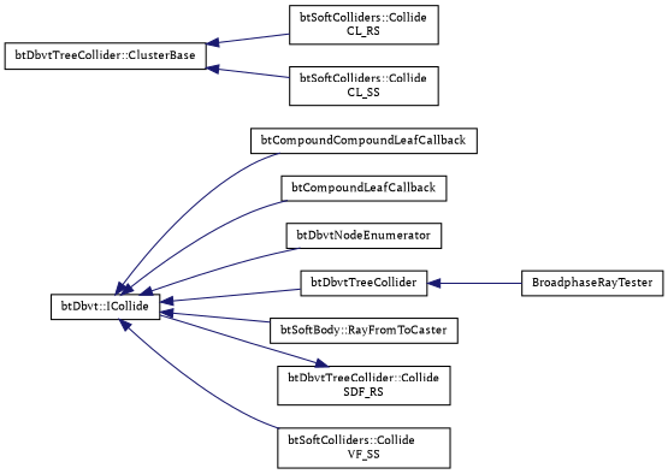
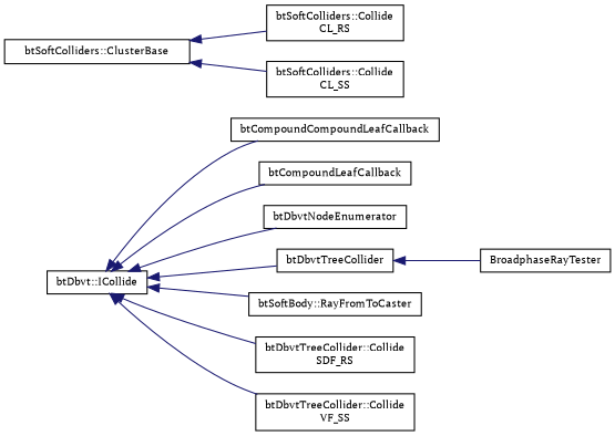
  digraph {
    fontname="PT Serif"
    rankdir=LR
    node [color=black fillcolor=white fontname="PT Serif" fontsize=10 shape=record style=filled]
    edge [color=midnightblue dir=back fontname="PT Serif" fontsize=10 labelfontname=Helvetica labelfontsize=10 style=solid]
    n1 [height=0.2 label="btDbvt::ICollide" width=0.4]
    n2 [height=0.2 label=btCompoundCompoundLeafCallback width=0.4]
    n3 [height=0.2 label=btCompoundLeafCallback width=0.4]
    n4 [height=0.2 label=btDbvtNodeEnumerator width=0.4]
    n5 [height=0.2 label=btDbvtTreeCollider width=0.4]
    n6 [height=0.2 label="btSoftBody::RayFromToCaster" width=0.4]
    n7 [height=0.2 label="btDbvtTreeCollider::Collide\lSDF_RS" width=0.4]
-   n8 [height=0.2 label="btSoftColliders::Collide\lVF_SS" width=0.4]
+   n8 [height=0.2 label="btDbvtTreeCollider::Collide\lVF_SS" width=0.4]
    n9 [height=0.2 label=BroadphaseRayTester width=0.4]
-   n10 [height=0.2 label="btDbvtTreeCollider::ClusterBase" width=0.4]
+   n10 [height=0.2 label="btSoftColliders::ClusterBase" width=0.4]
    n11 [height=0.2 label="btSoftColliders::Collide\lCL_RS" width=0.4]
    n12 [height=0.2 label="btSoftColliders::Collide\lCL_SS" width=0.4]
    n1 -> n2
    n1 -> n3
    n1 -> n4
    n1 -> n5
    n1 -> n6
-   n7 -> n1
+   n1 -> n7
    n1 -> n8
    n5 -> n9
    n10 -> n11
    n10 -> n12
  }
